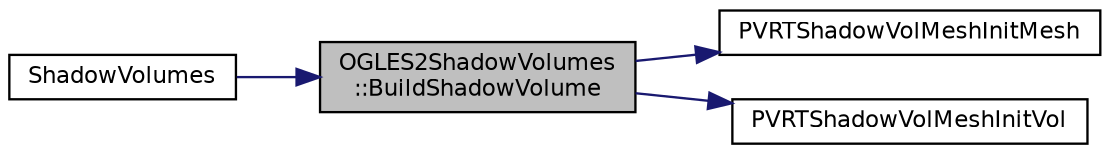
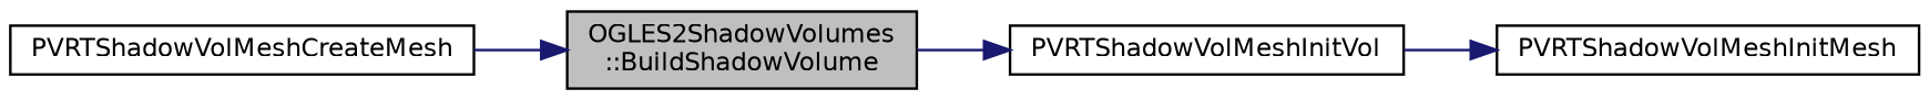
  digraph {
    rankdir=LR
    node [color=black fillcolor=white fontname=Helvetica fontsize=10 shape=record style=filled]
    edge [color=midnightblue fontname=Helvetica fontsize=10 labelfontname=Helvetica labelfontsize=10 style=solid]
    n1 [fillcolor=grey75 fontcolor=black height=0.2 label="OGLES2ShadowVolumes\l::BuildShadowVolume" width=0.4]
    n2 [height=0.2 label=PVRTShadowVolMeshInitMesh width=0.4]
    n3 [height=0.2 label=PVRTShadowVolMeshInitVol width=0.4]
-   n4 [height=0.2 label=ShadowVolumes width=0.4]
-   n1 -> n2
+   n4 [height=0.2 label=PVRTShadowVolMeshCreateMesh width=0.4]
+   n3 -> n2
    n1 -> n3
    n4 -> n1
  }
